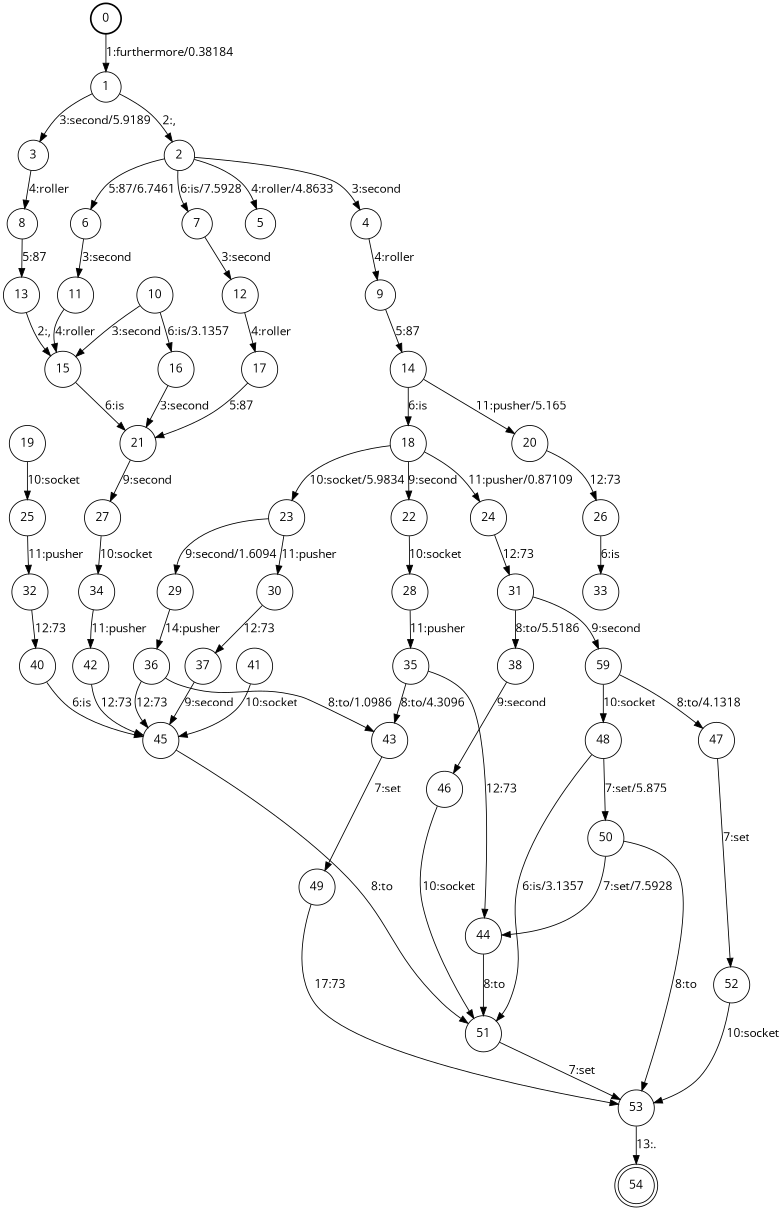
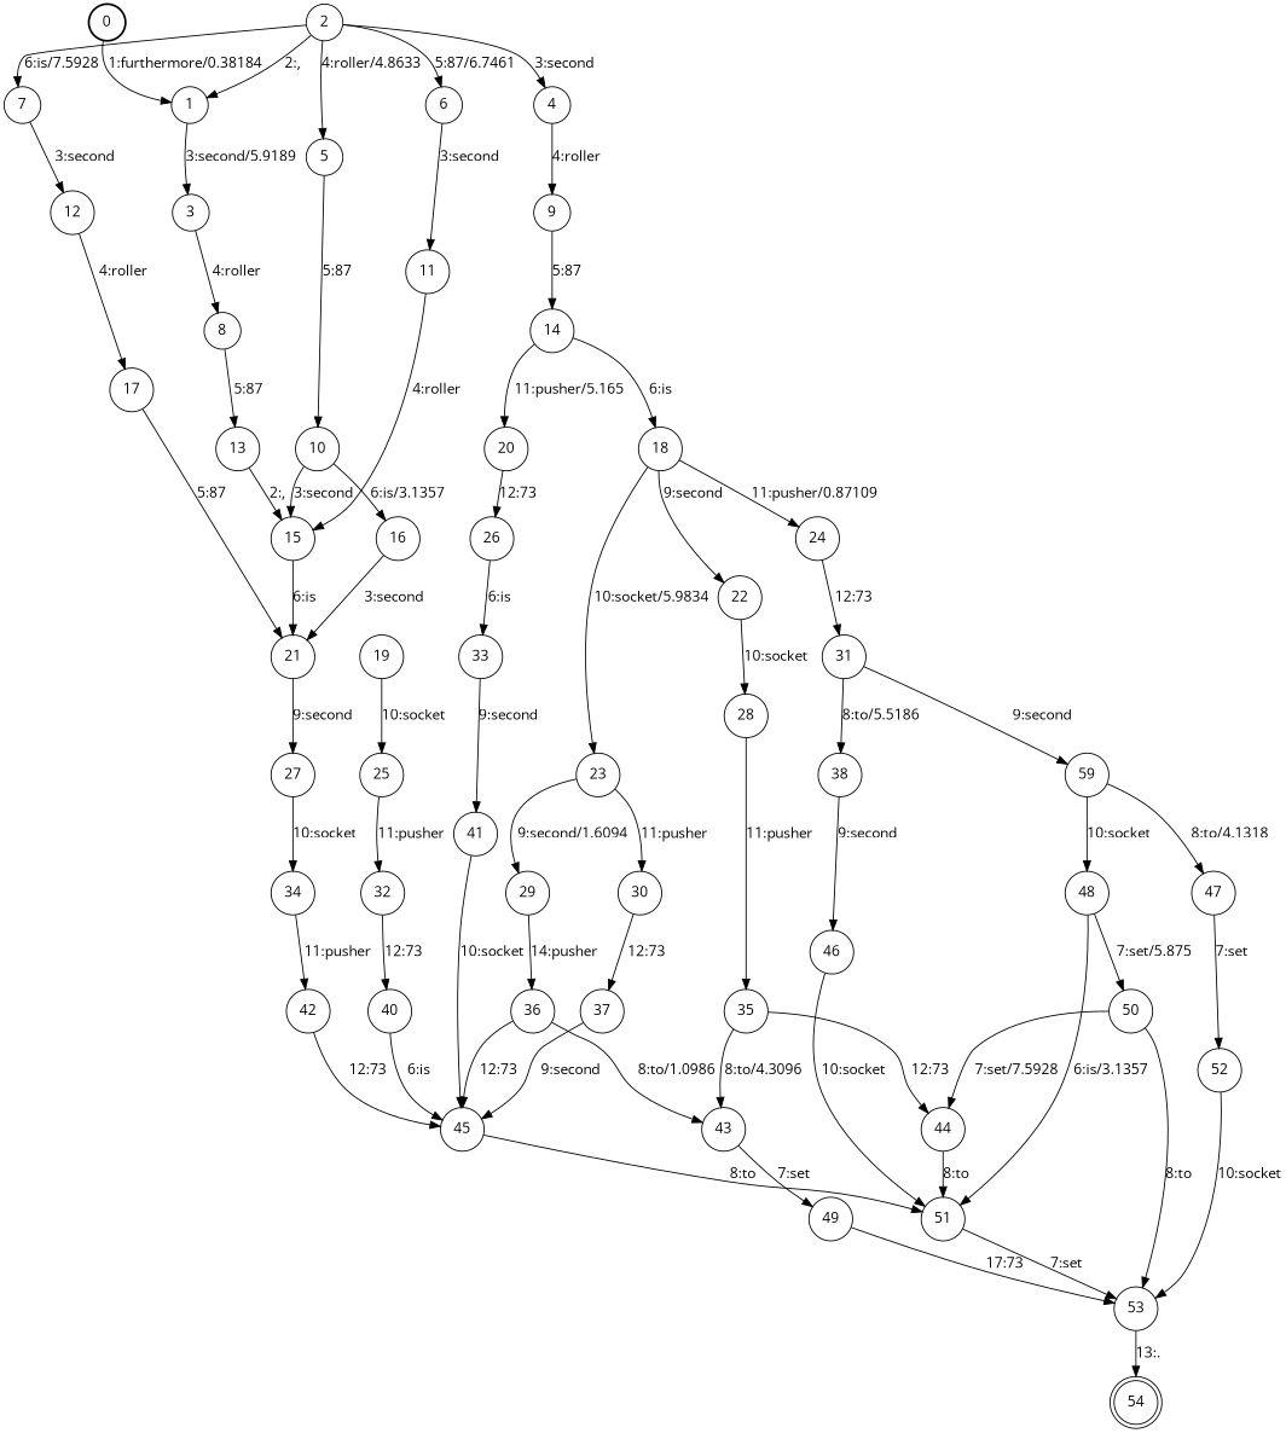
  digraph {
    fontname="Open Sans"
    nodesep=0.25
    rankdir=TB
    ranksep=0.4
    node [fontname="Open Sans" fontsize=14 shape=circle style=solid]
    edge [fontname="Open Sans" fontsize=14]
    n1 [label=0 style=bold]
    n2 [label=1]
    n3 [label=2]
    n4 [label=3]
    n5 [label=4]
    n6 [label=5]
    n7 [label=6]
    n8 [label=7]
    n9 [label=8]
    n10 [label=9]
    n11 [label=10]
    n12 [label=11]
    n13 [label=12]
    n14 [label=13]
    n15 [label=14]
    n16 [label=15]
    n17 [label=16]
    n18 [label=17]
    n19 [label=18]
    n20 [label=20]
    n21 [label=21]
    n22 [label=19]
    n23 [label=25]
    n24 [label=22]
    n25 [label=23]
    n26 [label=24]
    n27 [label=26]
    n28 [label=27]
    n29 [label=32]
    n30 [label=28]
    n31 [label=29]
    n32 [label=30]
    n33 [label=31]
    n34 [label=33]
    n35 [label=34]
    n36 [label=35]
    n37 [label=36]
    n38 [label=37]
    n39 [label=59]
    n40 [label=38]
    n41 [label=40]
    n42 [label=41]
    n43 [label=42]
    n44 [label=43]
    n45 [label=44]
    n46 [label=45]
    n47 [label=47]
    n48 [label=48]
    n49 [label=46]
    n50 [label=49]
    n51 [label=51]
    n52 [label=52]
    n53 [label=50]
    n54 [label=53]
    n55 [label=54 shape=doublecircle]
    n1 -> n2 [label="1:furthermore/0.38184"]
-   n2 -> n3 [label="2:,"]
+   n3 -> n2 [label="2:,"]
    n2 -> n4 [label="3:second/5.9189"]
    n3 -> n5 [label="3:second"]
    n3 -> n6 [label="4:roller/4.8633"]
    n3 -> n7 [label="5:87/6.7461"]
    n3 -> n8 [label="6:is/7.5928"]
    n4 -> n9 [label="4:roller"]
    n5 -> n10 [label="4:roller"]
+   n6 -> n11 [label="5:87"]
    n7 -> n12 [label="3:second"]
    n8 -> n13 [label="3:second"]
    n9 -> n14 [label="5:87"]
    n10 -> n15 [label="5:87"]
    n11 -> n16 [label="3:second"]
    n11 -> n17 [label="6:is/3.1357"]
    n12 -> n16 [label="4:roller"]
    n13 -> n18 [label="4:roller"]
    n14 -> n16 [label="2:,"]
    n15 -> n19 [label="6:is"]
    n15 -> n20 [label="11:pusher/5.165"]
    n16 -> n21 [label="6:is"]
    n17 -> n21 [label="3:second"]
    n18 -> n21 [label="5:87"]
    n19 -> n24 [label="9:second"]
    n19 -> n25 [label="10:socket/5.9834"]
    n19 -> n26 [label="11:pusher/0.87109"]
    n20 -> n27 [label="12:73"]
    n21 -> n28 [label="9:second"]
    n22 -> n23 [label="10:socket"]
    n23 -> n29 [label="11:pusher"]
    n24 -> n30 [label="10:socket"]
    n25 -> n31 [label="9:second/1.6094"]
    n25 -> n32 [label="11:pusher"]
    n26 -> n33 [label="12:73"]
    n27 -> n34 [label="6:is"]
    n28 -> n35 [label="10:socket"]
    n29 -> n41 [label="12:73"]
    n30 -> n36 [label="11:pusher"]
    n31 -> n37 [label="14:pusher"]
    n32 -> n38 [label="12:73"]
    n33 -> n39 [label="9:second"]
    n33 -> n40 [label="8:to/5.5186"]
+   n34 -> n42 [label="9:second"]
    n35 -> n43 [label="11:pusher"]
    n36 -> n44 [label="8:to/4.3096"]
    n36 -> n45 [label="12:73"]
    n37 -> n44 [label="8:to/1.0986"]
    n37 -> n46 [label="12:73"]
    n38 -> n46 [label="9:second"]
    n39 -> n47 [label="8:to/4.1318"]
    n39 -> n48 [label="10:socket"]
    n40 -> n49 [label="9:second"]
    n41 -> n46 [label="6:is"]
    n42 -> n46 [label="10:socket"]
    n43 -> n46 [label="12:73"]
    n44 -> n50 [label="7:set"]
    n45 -> n51 [label="8:to"]
    n46 -> n51 [label="8:to"]
    n47 -> n52 [label="7:set"]
    n48 -> n51 [label="6:is/3.1357"]
    n48 -> n53 [label="7:set/5.875"]
    n49 -> n51 [label="10:socket"]
    n50 -> n54 [label="17:73"]
    n51 -> n54 [label="7:set"]
    n52 -> n54 [label="10:socket"]
    n53 -> n45 [label="7:set/7.5928"]
    n53 -> n54 [label="8:to"]
    n54 -> n55 [label="13:."]
  }
